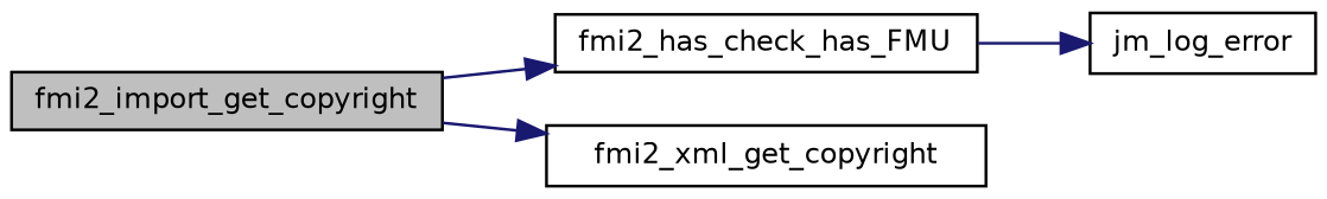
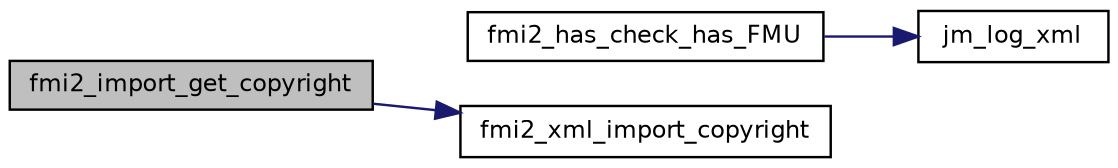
  digraph {
    rankdir=LR
    node [color=black fillcolor=white fontname=Helvetica fontsize=10 shape=record style=filled]
    edge [color=midnightblue fontname=Helvetica fontsize=10 labelfontname=Helvetica labelfontsize=10 style=solid]
    n1 [fillcolor=grey75 fontcolor=black height=0.2 label=fmi2_import_get_copyright width=0.4]
    n2 [height=0.2 label=fmi2_has_check_has_FMU width=0.4]
-   n3 [height=0.2 label=fmi2_xml_get_copyright width=0.4]
-   n4 [height=0.2 label=jm_log_error width=0.4]
-   n1 -> n2
+   n3 [height=0.2 label=fmi2_xml_import_copyright width=0.4]
+   n4 [height=0.2 label=jm_log_xml width=0.4]
    n1 -> n3
    n2 -> n4
  }
